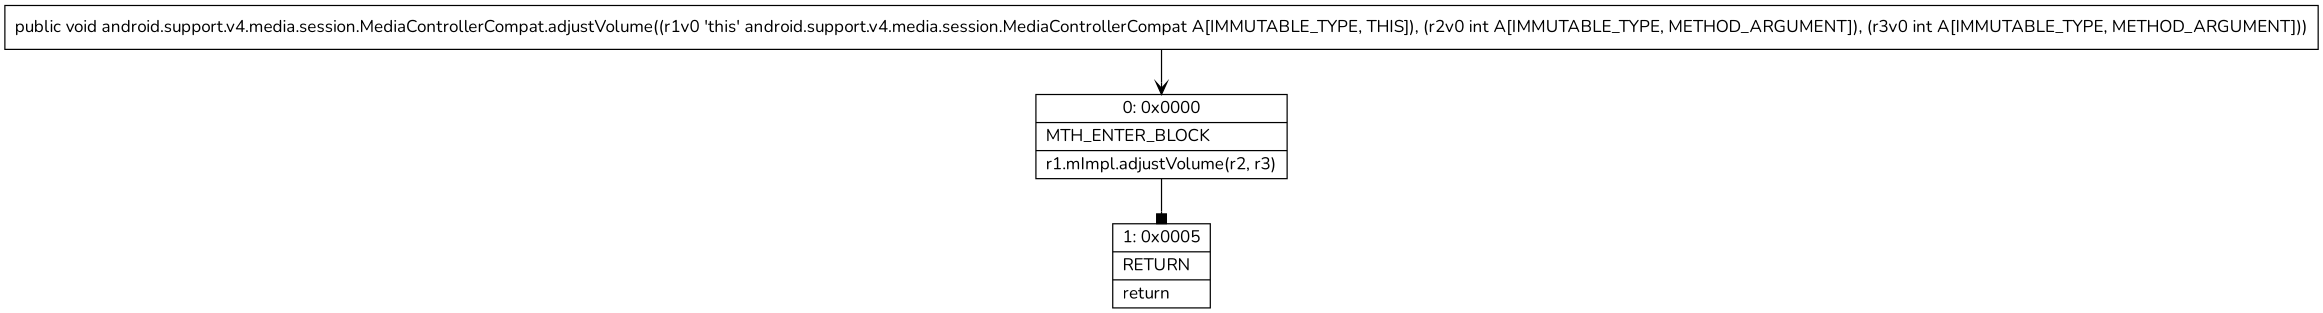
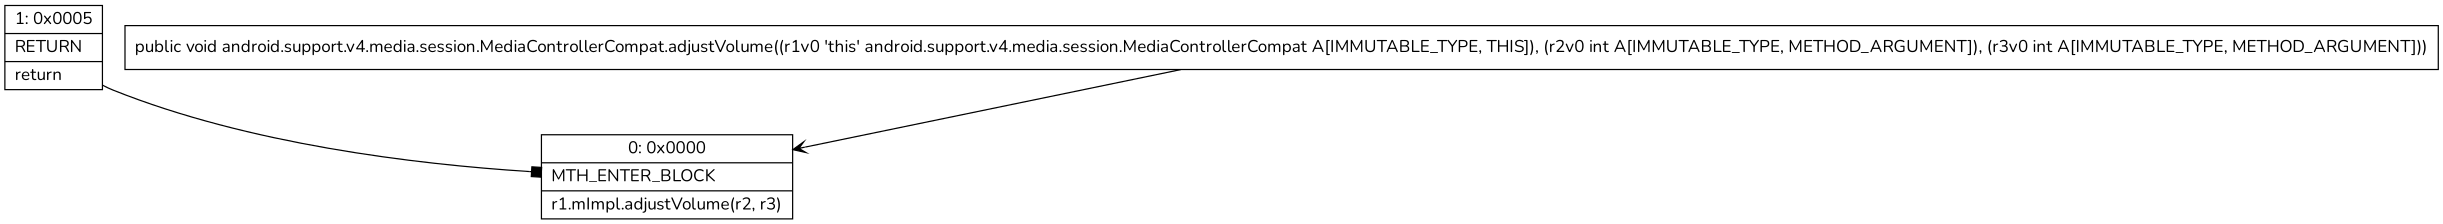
  digraph {
    fontname=Nunito
    node [shape=record fontname=Nunito]
    edge [fontname=Nunito]
    n1 [label="{0\:\ 0x0000|MTH_ENTER_BLOCK\l|r1.mImpl.adjustVolume(r2, r3)\l}"]
    n2 [label="{1\:\ 0x0005|RETURN\l|return\l}"]
    n3 [label="{public void android.support.v4.media.session.MediaControllerCompat.adjustVolume((r1v0 'this' android.support.v4.media.session.MediaControllerCompat A[IMMUTABLE_TYPE, THIS]), (r2v0 int A[IMMUTABLE_TYPE, METHOD_ARGUMENT]), (r3v0 int A[IMMUTABLE_TYPE, METHOD_ARGUMENT])) }"]
-   n1 -> n2 [arrowhead=box]
+   n2 -> n1 [arrowhead=box]
    n3 -> n1 [arrowhead=vee]
  }
